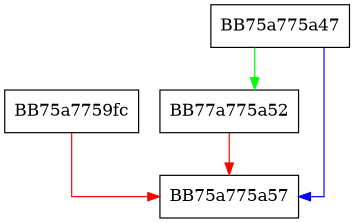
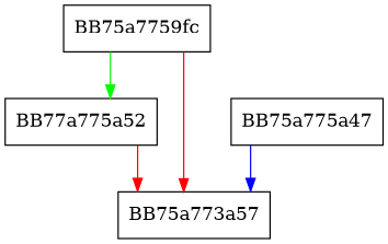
  digraph {
    splines=ortho
    node [shape=box]
    edge [color=red]
    n1 [label=BB77a775a52]
    BB75a7759fc
-   BB75a775a57
+   BB75a775a57 [label=BB75a773a57]
    BB75a775a47
    n1 -> BB75a775a57
-   BB75a775a47 -> n1 [color=green]
+   BB75a7759fc -> n1 [color=green]
    BB75a7759fc -> BB75a775a57
    BB75a775a47 -> BB75a775a57 [color=blue]
  }
